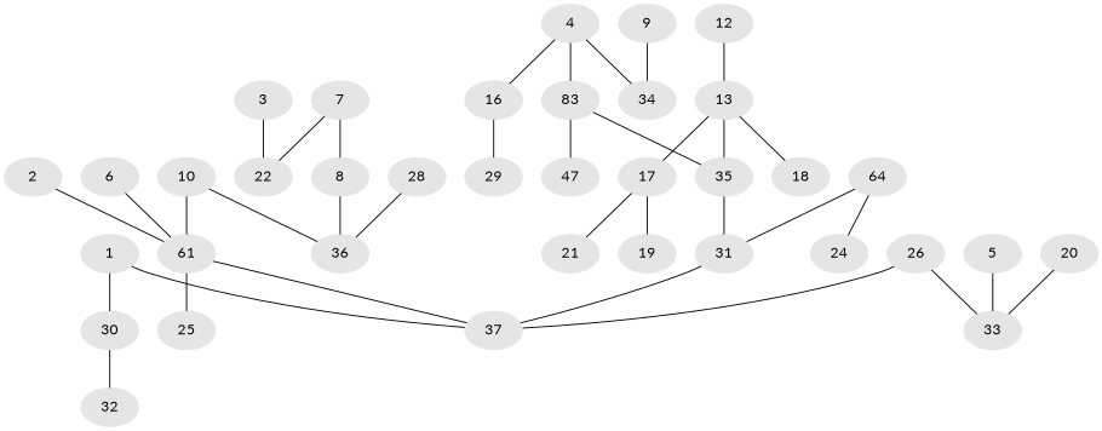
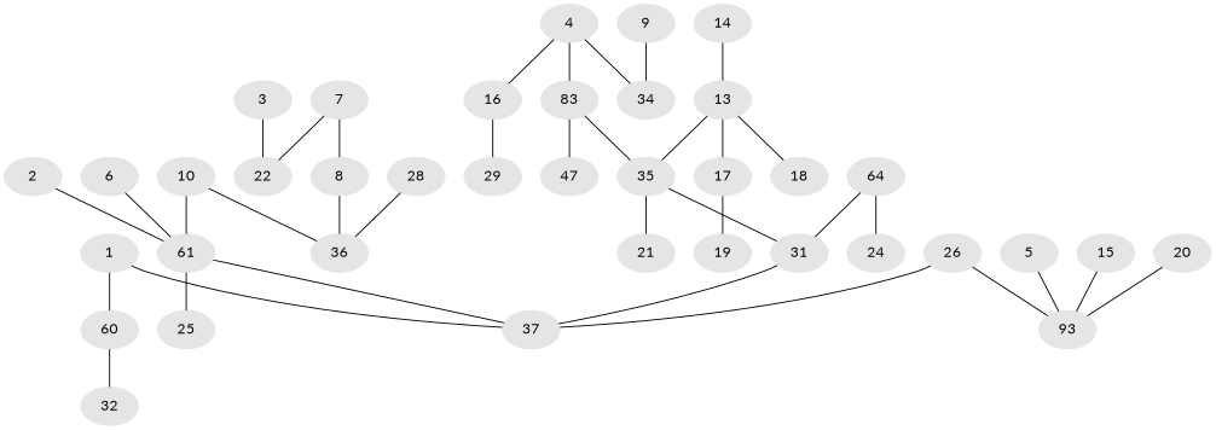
  graph {
    fontname=Lato
    node [color=gray90 fontname=Lato style=filled]
    edge [fontname=Lato weight=1.0]
    1
-   30
+   30 [label=60]
    37
    32
    n5 [label=61]
    2
    25
    3
    22
    4
    16
    n12 [label=83]
    34
    29
    35
    n16 [label=47]
    5
-   33
+   33 [label=93]
    6
    7
    8
    36
    9
    10
-   12
+   12 [label=14]
    13
    17
    18
    19
    21
    31
    n32 [label=64]
    24
+   15
    20
    26
    28
    1 -- 30
    1 -- 37
    30 -- 32
    n5 -- 37
    n5 -- 25
    2 -- n5
    3 -- 22
    4 -- 16
    4 -- n12
    4 -- 34
    16 -- 29
    n12 -- 35
    n12 -- n16
    35 -- 31
    5 -- 33
    6 -- n5
    7 -- 22
    7 -- 8
    8 -- 36
    9 -- 34
    10 -- n5
    10 -- 36
    12 -- 13
    13 -- 35
    13 -- 17
    13 -- 18
    17 -- 19
-   17 -- 21
+   35 -- 21
    31 -- 37
    n32 -- 31
    n32 -- 24
+   15 -- 33
    20 -- 33
    26 -- 37
    26 -- 33
    28 -- 36
  }
